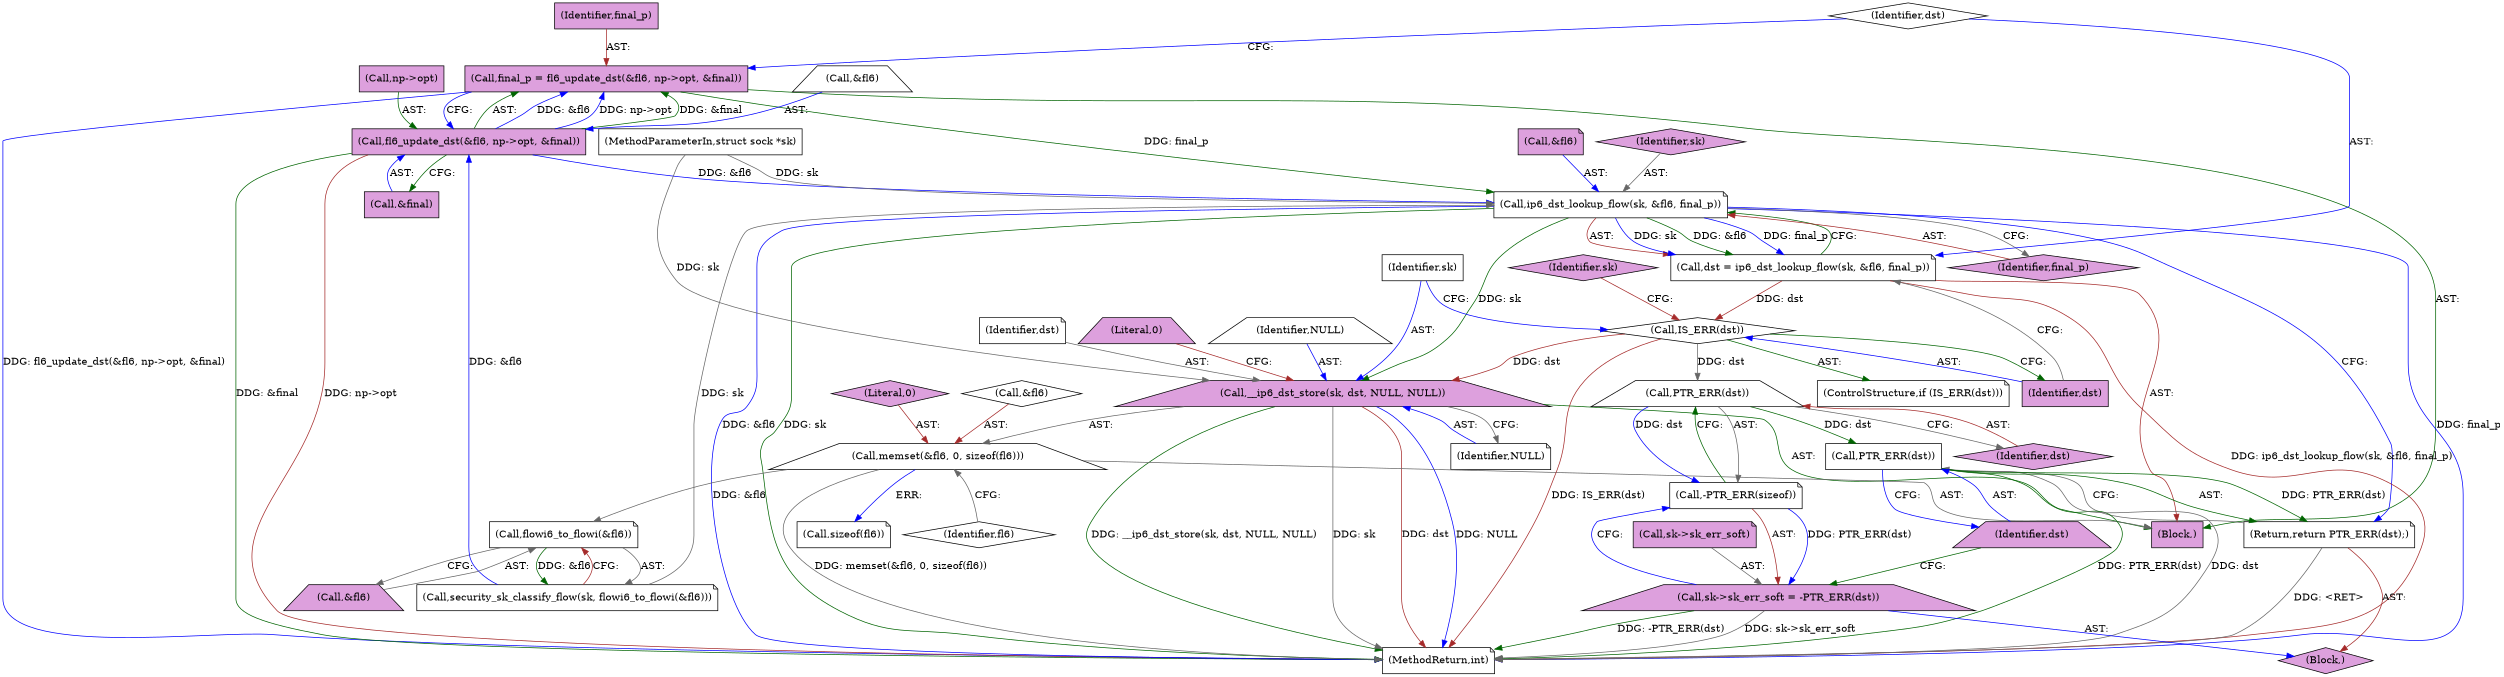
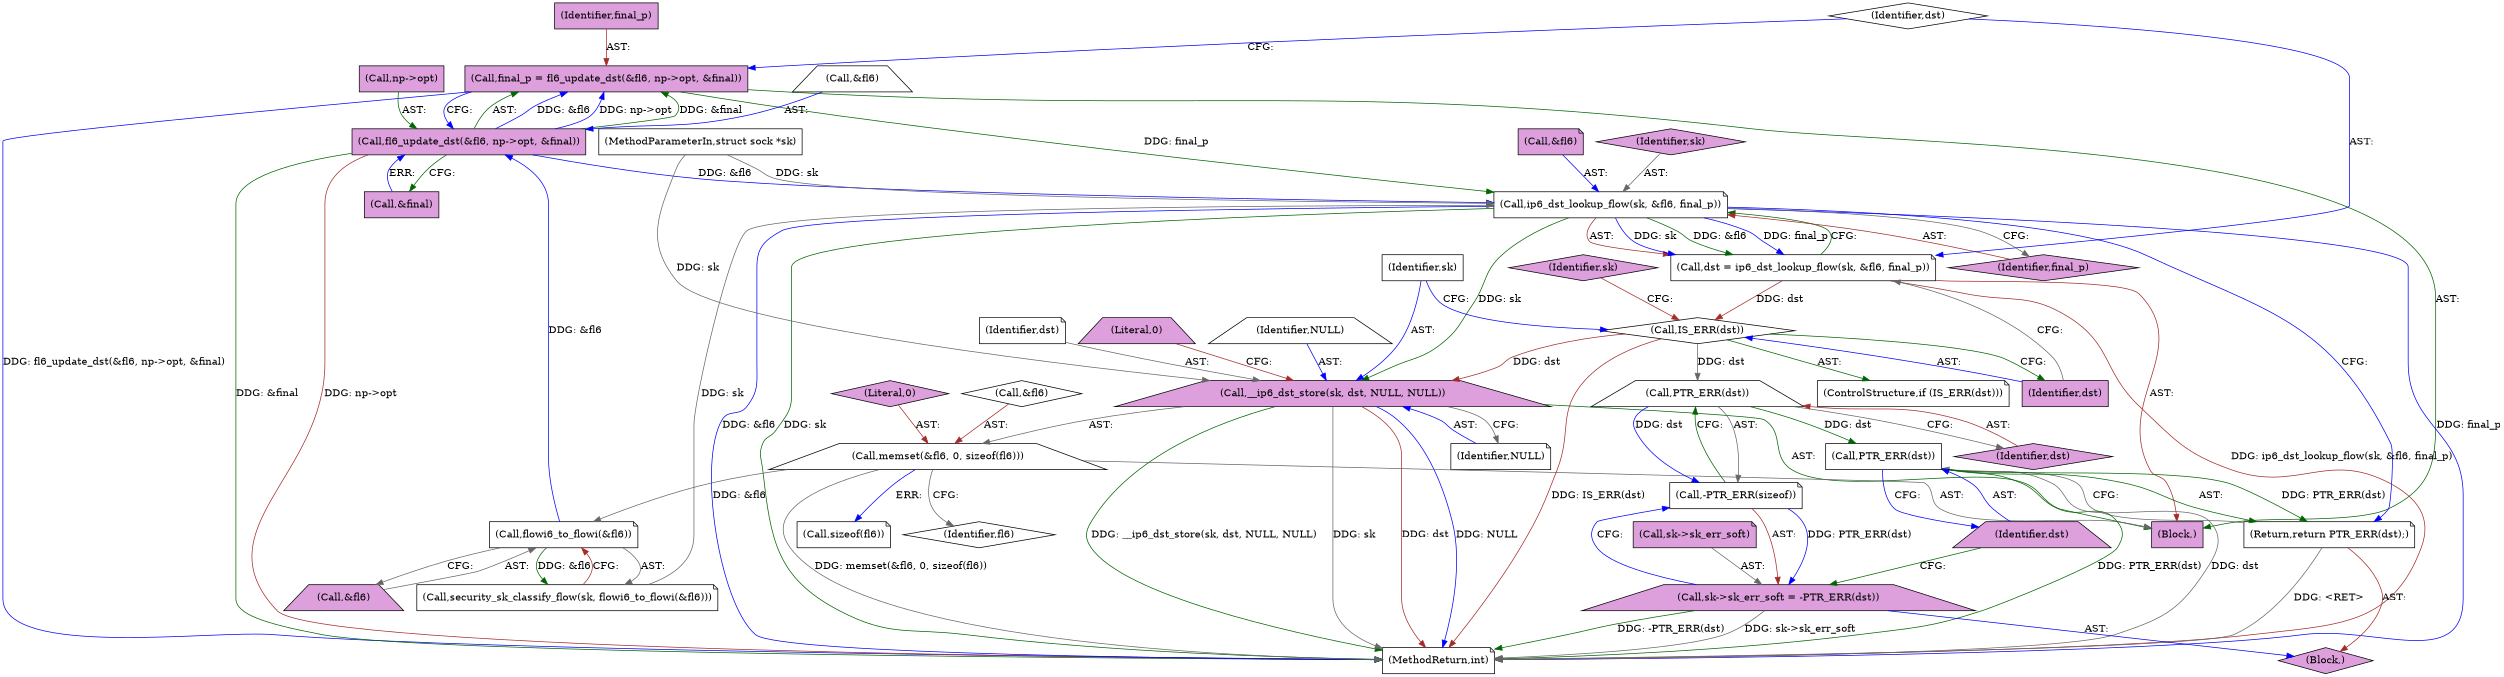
  digraph {
    node [fillcolor=white shape=note style=filled]
    edge [color=blue]
    n1 [fillcolor=plum label="(Call,final_p = fl6_update_dst(&fl6, np->opt, &final))" shape=box]
    n2 [fillcolor=plum label="(Call,fl6_update_dst(&fl6, np->opt, &final))" shape=box]
    n3 [label="(Call,ip6_dst_lookup_flow(sk, &fl6, final_p))"]
    n4 [label="(MethodReturn,int)"]
    n5 [fillcolor=plum label="(Block,)" shape=box]
    n6 [fillcolor=plum label="(Call,&final)" shape=box]
    n7 [label="(Call,dst = ip6_dst_lookup_flow(sk, &fl6, final_p))"]
    n8 [fillcolor=plum label="(Call,__ip6_dst_store(sk, dst, NULL, NULL))" shape=trapezium]
    n9 [fillcolor=plum label="(Identifier,final_p)" shape=diamond]
    n10 [label="(Return,return PTR_ERR(dst);)"]
    n11 [label="(Call,flowi6_to_flowi(&fl6))"]
    n12 [label="(Call,security_sk_classify_flow(sk, flowi6_to_flowi(&fl6)))"]
    n13 [fillcolor=plum label="(Call,&fl6)" shape=trapezium]
    n14 [label="(Call,memset(&fl6, 0, sizeof(fl6)))" shape=trapezium]
    n15 [label="(Call,sizeof(fl6))"]
    n16 [label="(Call,IS_ERR(dst))" shape=diamond]
    n17 [label="(Identifier,NULL)"]
    n18 [label="(Call,PTR_ERR(dst))" shape=trapezium]
    n19 [label="(ControlStructure,if (IS_ERR(dst)))"]
    n20 [fillcolor=plum label="(Identifier,dst)" shape=box]
    n21 [label="(Call,-PTR_ERR(sizeof))"]
    n22 [label="(Call,PTR_ERR(dst))" shape=box]
    n23 [fillcolor=plum label="(Identifier,dst)" shape=diamond]
    n24 [fillcolor=plum label="(Call,sk->sk_err_soft = -PTR_ERR(dst))" shape=trapezium]
    n25 [fillcolor=plum label="(Identifier,dst)" shape=trapezium]
    n26 [fillcolor=plum label="(Block,)" shape=diamond]
    n27 [fillcolor=plum label="(Identifier,sk)" shape=diamond]
    n28 [label="(Identifier,sk)" shape=box]
    n29 [label="(Identifier,dst)"]
    n30 [fillcolor=plum label="(Literal,0)" shape=diamond]
    n31 [fillcolor=plum label="(Identifier,sk)" shape=diamond]
    n32 [label="(MethodParameterIn,struct sock *sk)" shape=box]
    n33 [fillcolor=plum label="(Call,sk->sk_err_soft)"]
    n34 [fillcolor=plum label="(Identifier,final_p)" shape=box]
    n35 [fillcolor=plum label="(Literal,0)" shape=trapezium]
    n36 [label="(Identifier,fl6)" shape=diamond]
    n37 [label="(Identifier,NULL)" shape=trapezium]
    n38 [label="(Call,&fl6)" shape=diamond]
    n39 [fillcolor=plum label="(Call,np->opt)" shape=box]
    n40 [label="(Identifier,dst)" shape=diamond]
    n41 [label="(Call,&fl6)" shape=trapezium]
    n42 [fillcolor=plum label="(Call,&fl6)"]
    n1 -> n2 [label="CFG: "]
    n1 -> n3 [color=darkgreen label="DDG: final_p"]
    n1 -> n4 [label="DDG: fl6_update_dst(&fl6, np->opt, &final)"]
    n1 -> n5 [color=darkgreen label="AST: "]
    n2 -> n1 [color=darkgreen label="AST: "]
    n2 -> n1 [label="DDG: &fl6"]
    n2 -> n1 [label="DDG: np->opt"]
    n2 -> n1 [color=darkgreen label="DDG: &final"]
    n2 -> n3 [label="DDG: &fl6"]
    n2 -> n4 [color=brown label="DDG: np->opt"]
    n2 -> n4 [color=darkgreen label="DDG: &final"]
    n2 -> n6 [color=darkgreen label="CFG: "]
    n3 -> n4 [label="DDG: &fl6"]
    n3 -> n4 [color=darkgreen label="DDG: sk"]
    n3 -> n4 [label="DDG: final_p"]
    n3 -> n7 [color=brown label="AST: "]
    n3 -> n7 [label="DDG: sk"]
    n3 -> n7 [color=darkgreen label="DDG: &fl6"]
    n3 -> n7 [label="DDG: final_p"]
    n3 -> n8 [color=darkgreen label="DDG: sk"]
    n3 -> n9 [color=gray40 label="CFG: "]
    n3 -> n10 [label="CFG: "]
-   n6 -> n2 [label="AST: "]
+   n6 -> n2 [label="ERR: "]
    n7 -> n3 [color=darkgreen label="CFG: "]
    n7 -> n4 [color=brown label="DDG: ip6_dst_lookup_flow(sk, &fl6, final_p)"]
    n7 -> n5 [color=brown label="AST: "]
    n7 -> n16 [color=brown label="DDG: dst"]
    n8 -> n4 [color=brown label="DDG: dst"]
    n8 -> n4 [label="DDG: NULL"]
    n8 -> n4 [color=darkgreen label="DDG: __ip6_dst_store(sk, dst, NULL, NULL)"]
    n8 -> n4 [color=gray40 label="DDG: sk"]
    n8 -> n5 [color=darkgreen label="AST: "]
    n8 -> n14 [color=gray40 label="AST: "]
    n8 -> n17 [color=gray40 label="CFG: "]
    n9 -> n3 [color=brown label="AST: "]
    n10 -> n4 [color=gray40 label="DDG: <RET>"]
    n10 -> n22 [color=gray40 label="CFG: "]
    n10 -> n26 [color=brown label="AST: "]
-   n12 -> n2 [label="DDG: &fl6"]
+   n11 -> n2 [label="DDG: &fl6"]
    n11 -> n12 [color=gray40 label="AST: "]
    n11 -> n12 [color=darkgreen label="DDG: &fl6"]
    n11 -> n13 [color=gray40 label="CFG: "]
    n12 -> n3 [color=gray40 label="DDG: sk"]
    n12 -> n11 [color=brown label="CFG: "]
    n13 -> n11 [color=gray40 label="AST: "]
    n14 -> n4 [color=gray40 label="DDG: memset(&fl6, 0, sizeof(fl6))"]
    n14 -> n5 [color=gray40 label="AST: "]
    n14 -> n11 [color=gray40 label="DDG: &fl6"]
    n14 -> n15 [label="ERR: "]
    n16 -> n4 [color=brown label="DDG: IS_ERR(dst)"]
    n16 -> n8 [color=brown label="DDG: dst"]
    n16 -> n18 [color=gray40 label="DDG: dst"]
    n16 -> n19 [color=darkgreen label="AST: "]
    n16 -> n20 [color=darkgreen label="CFG: "]
    n17 -> n8 [label="AST: "]
    n18 -> n21 [color=gray40 label="AST: "]
    n18 -> n21 [label="DDG: dst"]
    n18 -> n22 [color=darkgreen label="DDG: dst"]
    n18 -> n23 [color=gray40 label="CFG: "]
    n20 -> n7 [color=gray40 label="CFG: "]
    n20 -> n16 [label="AST: "]
    n21 -> n18 [color=darkgreen label="CFG: "]
    n21 -> n24 [color=brown label="AST: "]
    n21 -> n24 [label="DDG: PTR_ERR(dst)"]
    n22 -> n4 [color=darkgreen label="DDG: PTR_ERR(dst)"]
    n22 -> n4 [color=gray40 label="DDG: dst"]
    n22 -> n10 [color=darkgreen label="AST: "]
    n22 -> n10 [color=darkgreen label="DDG: PTR_ERR(dst)"]
    n22 -> n25 [label="CFG: "]
    n23 -> n18 [color=brown label="AST: "]
    n24 -> n4 [color=darkgreen label="DDG: -PTR_ERR(dst)"]
    n24 -> n4 [color=gray40 label="DDG: sk->sk_err_soft"]
    n24 -> n21 [label="CFG: "]
    n24 -> n26 [label="AST: "]
    n25 -> n22 [label="AST: "]
    n25 -> n24 [color=darkgreen label="CFG: "]
    n27 -> n3 [color=gray40 label="AST: "]
    n28 -> n8 [label="AST: "]
    n28 -> n16 [label="CFG: "]
    n29 -> n8 [color=gray40 label="AST: "]
    n30 -> n14 [color=brown label="AST: "]
    n31 -> n16 [color=brown label="CFG: "]
    n32 -> n3 [color=gray40 label="DDG: sk"]
    n32 -> n8 [color=gray40 label="DDG: sk"]
    n33 -> n24 [color=gray40 label="AST: "]
    n34 -> n1 [color=brown label="AST: "]
    n35 -> n8 [color=brown label="CFG: "]
-   n36 -> n14 [color=gray40 label="CFG: "]
+   n14 -> n36 [color=gray40 label="CFG: "]
    n37 -> n8 [label="AST: "]
    n38 -> n14 [color=brown label="AST: "]
    n39 -> n2 [color=darkgreen label="AST: "]
    n40 -> n1 [label="CFG: "]
    n40 -> n7 [label="AST: "]
    n41 -> n2 [label="AST: "]
    n42 -> n3 [label="AST: "]
  }
